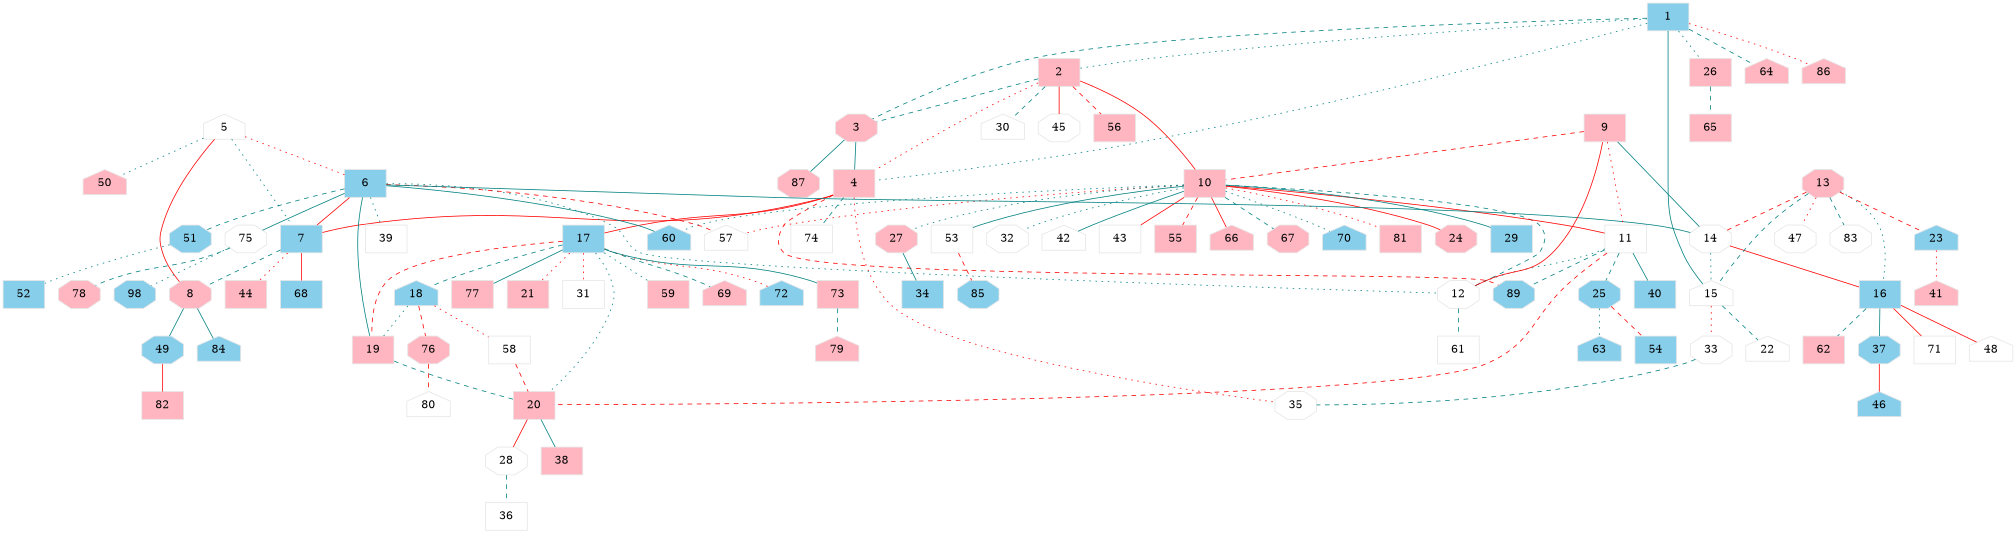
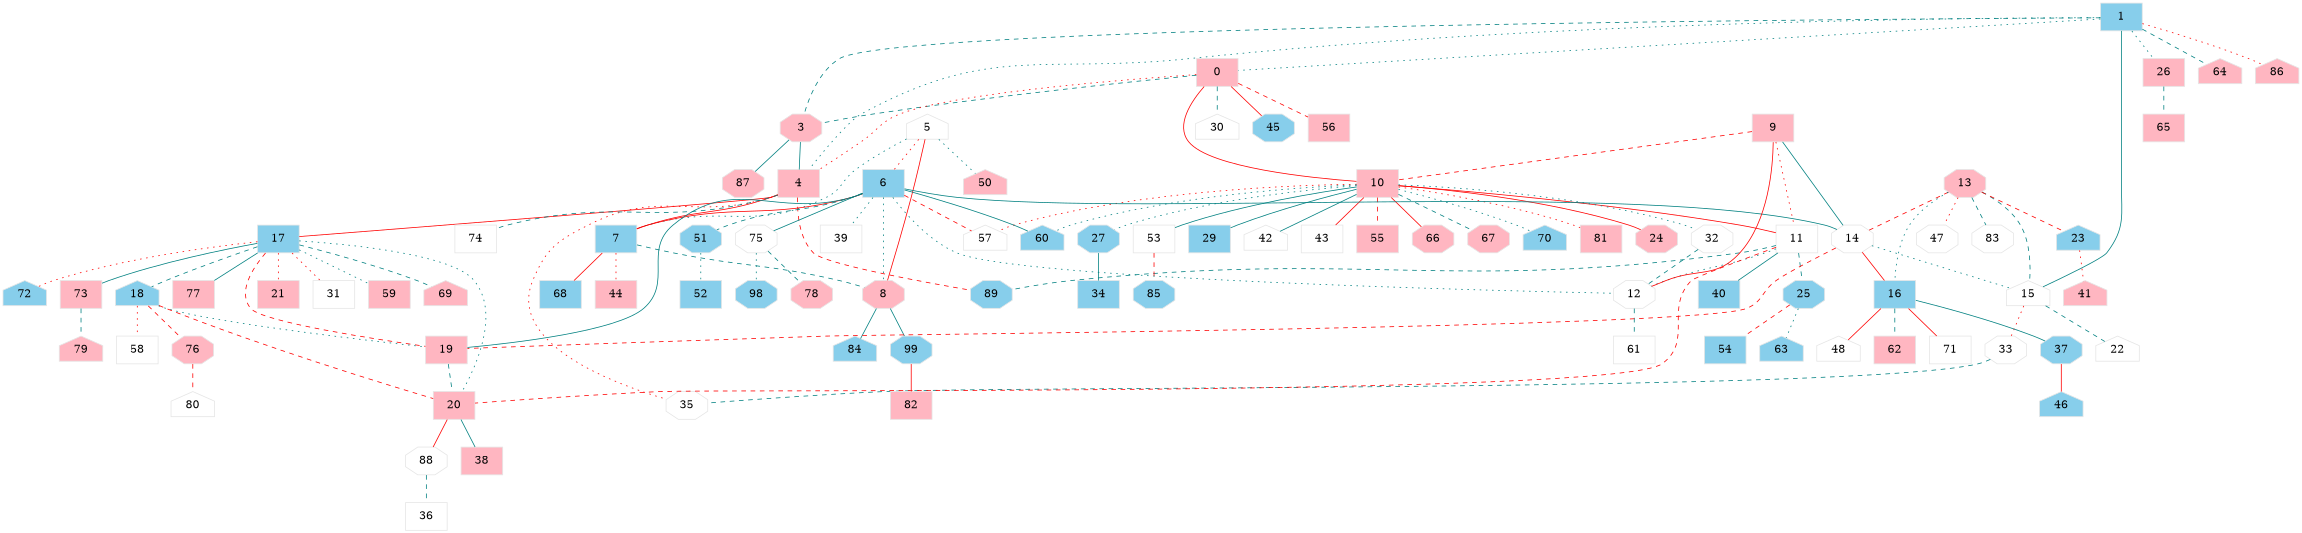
  graph {
    node [color=gray90 fillcolor=lightpink shape=box style=filled]
    edge [color=teal style=dashed]
    1 [fillcolor=skyblue]
-   2
+   2 [label=0]
    3 [shape=octagon]
    4
    15 [fillcolor=white shape=house]
    26
    64 [shape=house]
    86 [shape=house]
    10
    30 [fillcolor=white shape=house]
-   45 [fillcolor=white shape=octagon]
+   45 [fillcolor=skyblue shape=octagon]
    56
    87 [shape=octagon]
    7 [fillcolor=skyblue]
    17 [fillcolor=skyblue]
    35 [fillcolor=white shape=octagon]
    74 [fillcolor=white]
    89 [fillcolor=skyblue shape=octagon]
    22 [fillcolor=white shape=house]
    33 [fillcolor=white shape=octagon]
    65
    12 [fillcolor=white shape=octagon]
    57 [fillcolor=white shape=house]
    60 [fillcolor=skyblue shape=house]
    11 [fillcolor=white]
    24 [shape=octagon]
-   27 [shape=octagon]
+   27 [fillcolor=skyblue shape=octagon]
    29 [fillcolor=skyblue]
    32 [fillcolor=white shape=octagon]
    42 [fillcolor=white shape=house]
    43 [fillcolor=white]
    53 [fillcolor=white]
    55
-   66 [shape=house]
+   66 [shape=octagon]
    67 [shape=octagon]
    70 [fillcolor=skyblue shape=house]
    81
    8 [shape=octagon]
    44
    68 [fillcolor=skyblue]
    19
    20
    18 [fillcolor=skyblue shape=house]
    21
    31 [fillcolor=white]
    59
    69 [shape=house]
    72 [fillcolor=skyblue shape=house]
    73
    77
    5 [fillcolor=white shape=house]
    6 [fillcolor=skyblue]
    50 [shape=house]
    14 [fillcolor=white shape=octagon]
    39 [fillcolor=white]
    51 [fillcolor=skyblue shape=octagon]
    75 [fillcolor=white shape=octagon]
-   49 [fillcolor=skyblue shape=octagon]
+   49 [fillcolor=skyblue shape=octagon label=99]
    84 [fillcolor=skyblue shape=house]
    61 [fillcolor=white]
    16 [fillcolor=skyblue]
    52 [fillcolor=skyblue]
    78 [shape=octagon]
    n64 [fillcolor=skyblue label=98 shape=octagon]
    82
    9
    25 [fillcolor=skyblue shape=octagon]
    40 [fillcolor=skyblue]
    34 [fillcolor=skyblue]
    85 [fillcolor=skyblue shape=octagon]
-   28 [fillcolor=white shape=octagon]
+   28 [fillcolor=white shape=octagon label=88]
    38
    54 [fillcolor=skyblue]
    63 [fillcolor=skyblue shape=house]
    13 [shape=octagon]
    23 [fillcolor=skyblue shape=house]
    47 [fillcolor=white shape=octagon]
    83 [fillcolor=white shape=octagon]
    37 [fillcolor=skyblue shape=octagon]
    48 [fillcolor=white shape=house]
    62
    71 [fillcolor=white]
    41 [shape=house]
    46 [fillcolor=skyblue shape=house]
    58 [fillcolor=white]
    76 [shape=octagon]
    79 [shape=house]
    80 [fillcolor=white shape=house]
    36 [fillcolor=white]
    1 -- 2 [style=dotted]
    1 -- 3
    1 -- 4 [style=dotted]
    1 -- 15 [style=solid]
    1 -- 26 [style=dotted]
    1 -- 64
    1 -- 86 [color=red style=dotted]
    2 -- 3
    2 -- 4 [color=red style=dotted]
    2 -- 10 [color=red style=solid]
    2 -- 30
    2 -- 45 [color=red style=solid]
    2 -- 56 [color=red]
    3 -- 4 [style=solid]
    3 -- 87 [style=solid]
    4 -- 7 [color=red style=solid]
    4 -- 17 [color=red style=solid]
    4 -- 35 [color=red style=dotted]
    4 -- 74
    4 -- 89 [color=red]
    15 -- 22
    15 -- 33 [color=red style=dotted]
    26 -- 65
-   10 -- 12
+   32 -- 12
    10 -- 57 [color=red style=dotted]
    10 -- 60 [style=dotted]
    10 -- 11 [color=red style=solid]
    10 -- 24 [color=red style=solid]
    10 -- 27 [style=dotted]
    10 -- 29 [style=solid]
    10 -- 32 [style=dotted]
    10 -- 42 [style=solid]
    10 -- 43 [color=red style=solid]
    10 -- 53 [style=solid]
    10 -- 55 [color=red]
    10 -- 66 [color=red style=solid]
    10 -- 67
    10 -- 70 [style=dotted]
    10 -- 81 [color=red style=dotted]
    7 -- 8
    7 -- 44 [color=red style=dotted]
    7 -- 68 [color=red style=solid]
    17 -- 19 [color=red]
    17 -- 20 [style=dotted]
    17 -- 18
    17 -- 21 [color=red style=dotted]
    17 -- 31 [color=red style=dotted]
    17 -- 59 [style=dotted]
    17 -- 69
    17 -- 72 [color=red style=dotted]
    17 -- 73 [style=solid]
    17 -- 77 [style=solid]
    33 -- 35
    12 -- 61
    11 -- 89
    11 -- 12 [style=dotted]
    11 -- 20 [color=red]
    11 -- 25
    11 -- 40 [style=solid]
    27 -- 34 [style=solid]
    53 -- 85 [color=red]
    8 -- 49 [style=solid]
    8 -- 84 [style=solid]
    19 -- 20
    20 -- 28 [color=red style=solid]
    20 -- 38 [style=solid]
    18 -- 19 [style=dotted]
-   58 -- 20 [color=red]
+   18 -- 20 [color=red]
    18 -- 58 [color=red style=dotted]
    18 -- 76 [color=red]
    73 -- 79
    5 -- 7 [style=dotted]
    5 -- 8 [color=red style=solid]
    5 -- 6 [color=red style=dotted]
    5 -- 50 [style=dotted]
    6 -- 7 [color=red style=solid]
    6 -- 12 [style=dotted]
    6 -- 57 [color=red]
    6 -- 60 [style=solid]
+   6 -- 8 [style=dotted]
    6 -- 19 [style=solid]
    6 -- 14 [style=solid]
    6 -- 39 [style=dotted]
    6 -- 51
    6 -- 75 [style=solid]
    14 -- 15 [style=dotted]
+   14 -- 19 [color=red]
    14 -- 16 [color=red style=solid]
    51 -- 52 [style=dotted]
    75 -- 78
    75 -- n64 [style=dotted]
    49 -- 82 [color=red style=solid]
    16 -- 37 [style=solid]
    16 -- 48 [color=red style=solid]
    16 -- 62
    16 -- 71 [color=red style=solid]
    9 -- 10 [color=red]
    9 -- 12 [color=red style=solid]
    9 -- 11 [color=red style=dotted]
    9 -- 14 [style=solid]
    25 -- 54 [color=red]
    25 -- 63 [style=dotted]
    28 -- 36
    13 -- 15
    13 -- 14 [color=red]
    13 -- 16 [style=dotted]
    13 -- 23 [color=red]
    13 -- 47 [color=red style=dotted]
    13 -- 83
    23 -- 41 [color=red style=dotted]
    37 -- 46 [color=red style=solid]
    76 -- 80 [color=red]
  }
